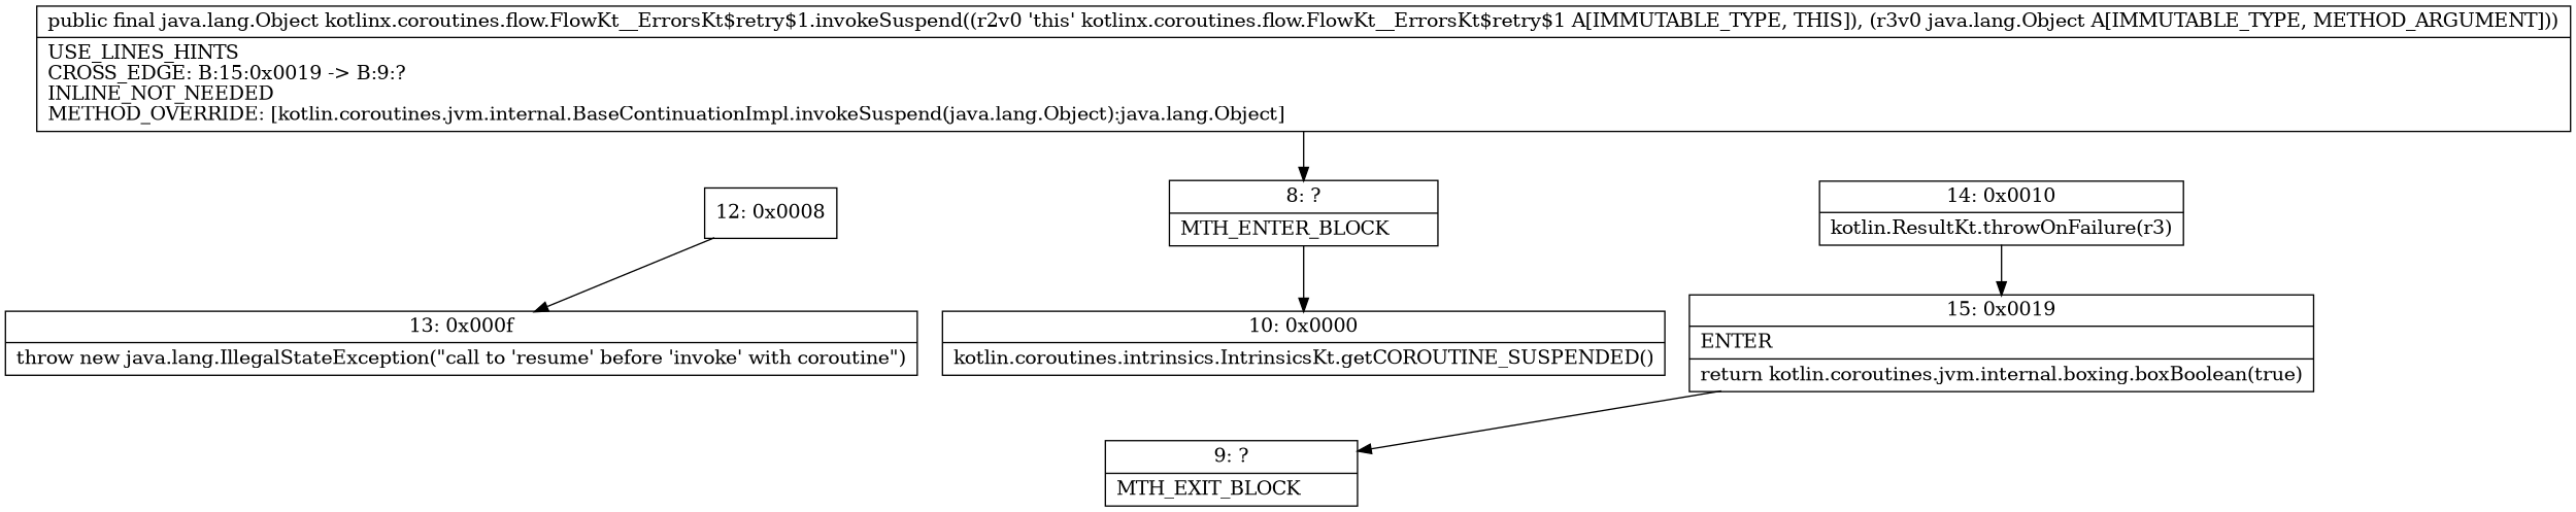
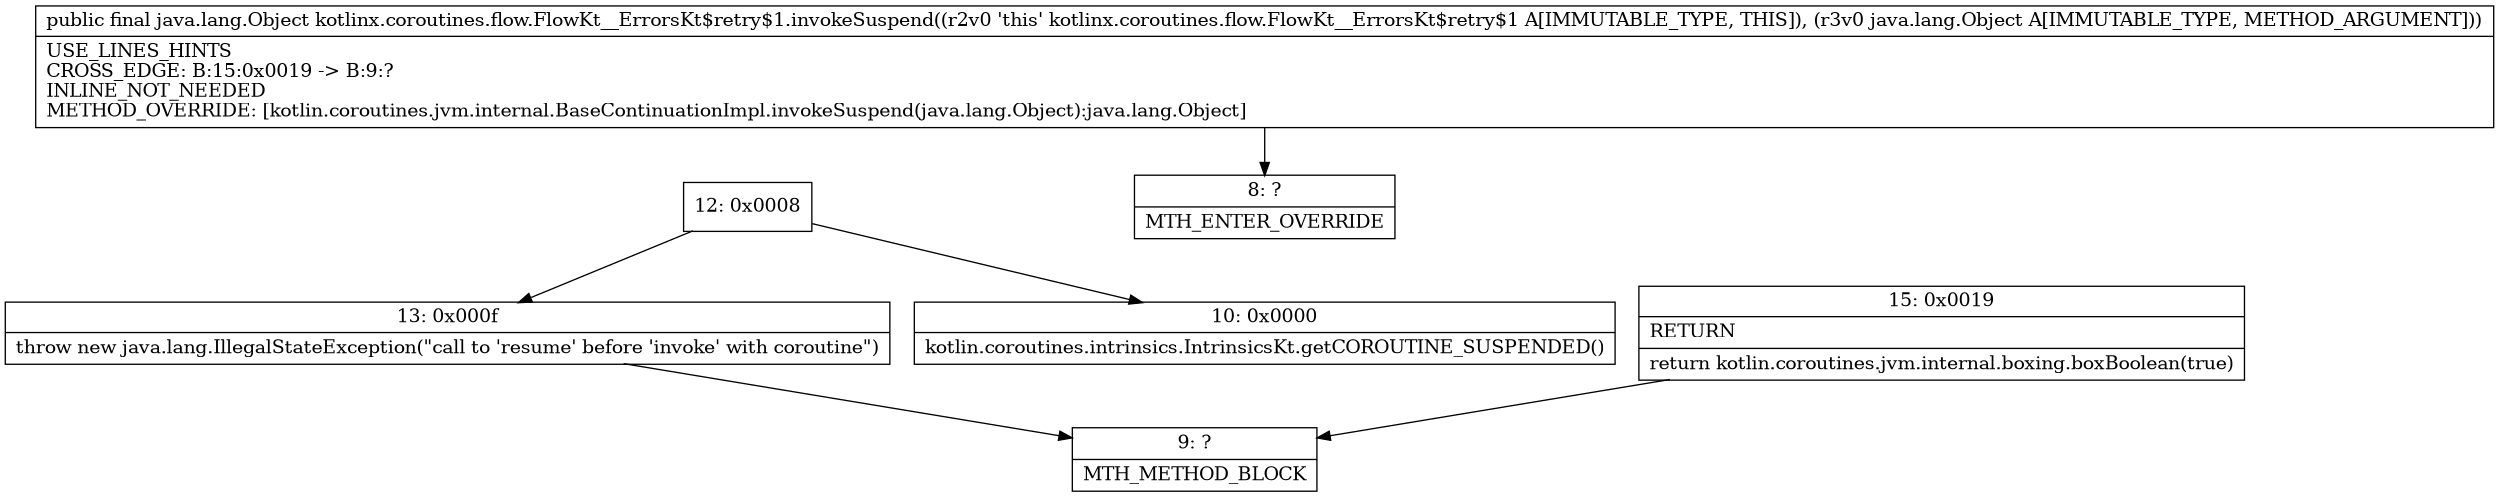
  digraph {
    node [shape=record]
-   n1 [label="{8\:\ ?|MTH_ENTER_BLOCK\l}"]
+   n1 [label="{8\:\ ?|MTH_ENTER_OVERRIDE\l}"]
    n2 [label="{10\:\ 0x0000|kotlin.coroutines.intrinsics.IntrinsicsKt.getCOROUTINE_SUSPENDED()\l}"]
    n3 [label="{12\:\ 0x0008}"]
    n4 [label="{13\:\ 0x000f|throw new java.lang.IllegalStateException(\"call to 'resume' before 'invoke' with coroutine\")\l}"]
-   n5 [label="{14\:\ 0x0010|kotlin.ResultKt.throwOnFailure(r3)\l}"]
-   n6 [label="{15\:\ 0x0019|ENTER\l|return kotlin.coroutines.jvm.internal.boxing.boxBoolean(true)\l}"]
-   n7 [label="{9\:\ ?|MTH_EXIT_BLOCK\l}"]
+   n6 [label="{15\:\ 0x0019|RETURN\l|return kotlin.coroutines.jvm.internal.boxing.boxBoolean(true)\l}"]
+   n7 [label="{9\:\ ?|MTH_METHOD_BLOCK\l}"]
    n8 [label="{public final java.lang.Object kotlinx.coroutines.flow.FlowKt__ErrorsKt$retry$1.invokeSuspend((r2v0 'this' kotlinx.coroutines.flow.FlowKt__ErrorsKt$retry$1 A[IMMUTABLE_TYPE, THIS]), (r3v0 java.lang.Object A[IMMUTABLE_TYPE, METHOD_ARGUMENT]))  | USE_LINES_HINTS\lCROSS_EDGE: B:15:0x0019 \-\> B:9:?\lINLINE_NOT_NEEDED\lMETHOD_OVERRIDE: [kotlin.coroutines.jvm.internal.BaseContinuationImpl.invokeSuspend(java.lang.Object):java.lang.Object]\l}"]
-   n1 -> n2
+   n3 -> n2
    n3 -> n4
-   n5 -> n6
+   n4 -> n7
    n6 -> n7
    n8 -> n1
  }
